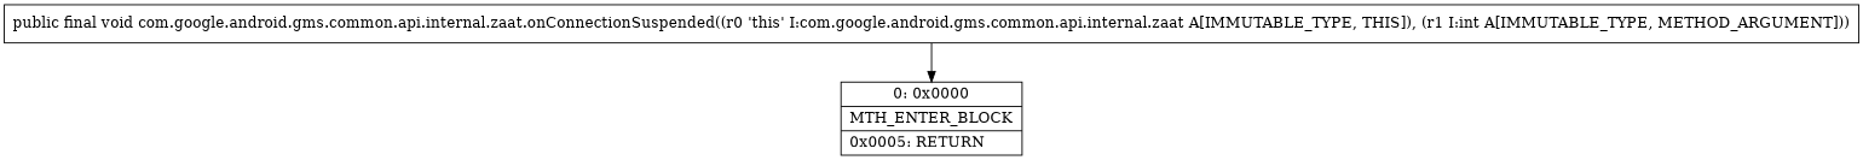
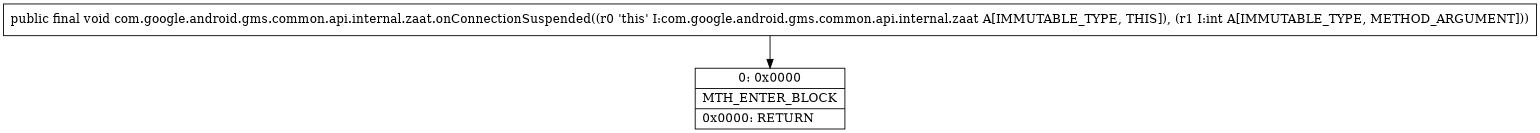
  digraph {
    node [shape=record]
-   n1 [label="{0\:\ 0x0000|MTH_ENTER_BLOCK\l|0x0005: RETURN   \l}"]
+   n1 [label="{0\:\ 0x0000|MTH_ENTER_BLOCK\l|0x0000: RETURN   \l}"]
    n2 [label="{public final void com.google.android.gms.common.api.internal.zaat.onConnectionSuspended((r0 'this' I:com.google.android.gms.common.api.internal.zaat A[IMMUTABLE_TYPE, THIS]), (r1 I:int A[IMMUTABLE_TYPE, METHOD_ARGUMENT])) }"]
    n2 -> n1
  }
